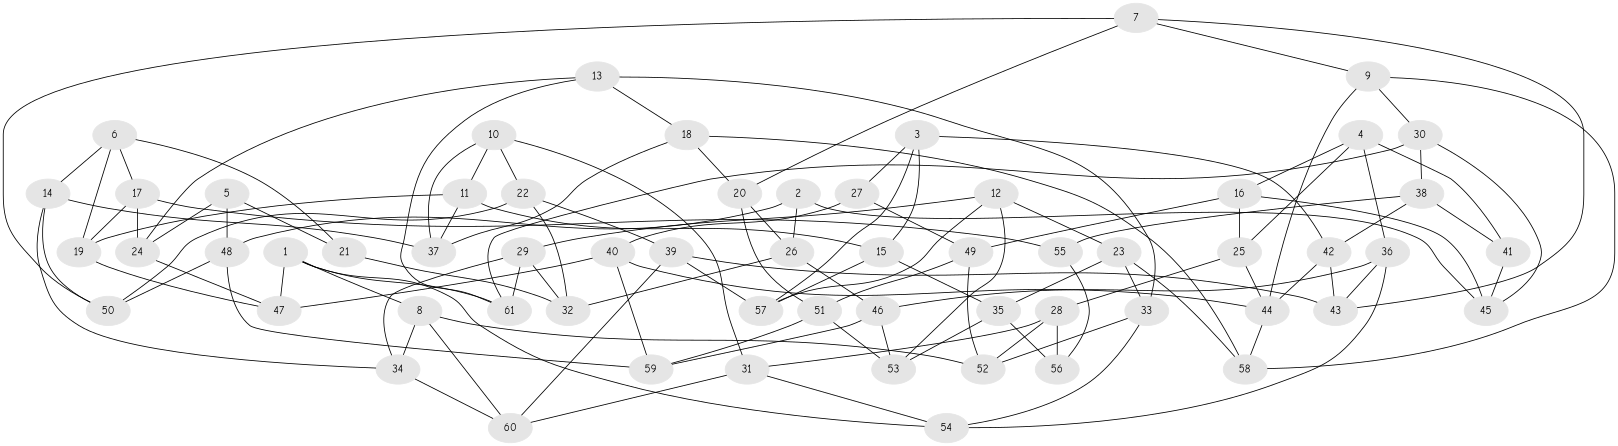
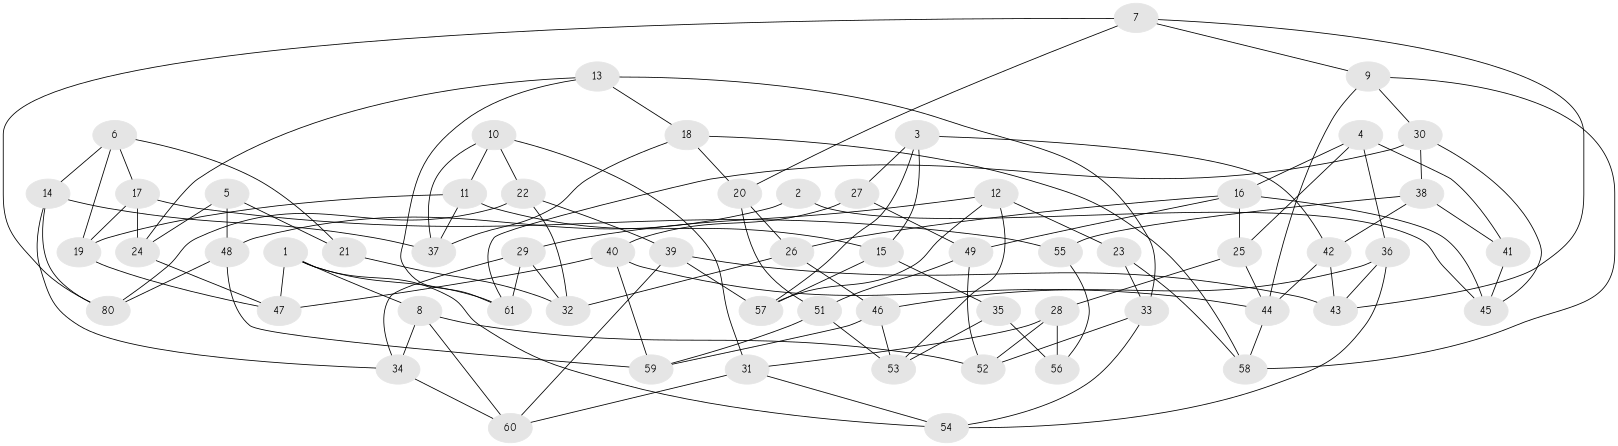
  graph {
    fontname="Comic Neue"
    node [color=gray90 fontname="Comic Neue" style=filled]
    edge [fontname="Comic Neue"]
    1
    8
    47
    54
    61
    34
    52
    60
    2
    26
    45
    48
    21
    32
    46
-   50
+   50 [label=80]
    59
    3
    15
    27
    42
    57
    35
    49
    40
    43
    44
    4
    16
    25
    36
    41
    28
    5
    24
    6
    14
    17
    19
    37
    55
    7
    9
    20
    30
    58
    51
    38
    10
    11
    22
    31
    39
    12
    23
    29
    53
    33
    13
    18
    56
    1 -- 8
    1 -- 47
    1 -- 54
    1 -- 61
    8 -- 34
    8 -- 52
    8 -- 60
    34 -- 60
-   2 -- 26
+   16 -- 26
    2 -- 45
    2 -- 48
    26 -- 32
    26 -- 46
    48 -- 50
    48 -- 59
    21 -- 32
    46 -- 59
    46 -- 53
    3 -- 15
    3 -- 27
    3 -- 42
    3 -- 57
    15 -- 57
    15 -- 35
    27 -- 49
    27 -- 40
    42 -- 43
    42 -- 44
    35 -- 53
    35 -- 56
    49 -- 52
    49 -- 51
    40 -- 47
    40 -- 59
    40 -- 44
    44 -- 58
    4 -- 16
    4 -- 25
    4 -- 36
    4 -- 41
    16 -- 45
    16 -- 49
    16 -- 25
    25 -- 44
    25 -- 28
    36 -- 54
    36 -- 46
    36 -- 43
    41 -- 45
    28 -- 52
    28 -- 31
    28 -- 56
    5 -- 48
    5 -- 21
    5 -- 24
    24 -- 47
    6 -- 21
    6 -- 14
    6 -- 17
    6 -- 19
    14 -- 34
    14 -- 50
    14 -- 37
    17 -- 24
    17 -- 19
    17 -- 55
    19 -- 47
    55 -- 56
    7 -- 50
    7 -- 43
    7 -- 9
    7 -- 20
    9 -- 44
    9 -- 30
    9 -- 58
    20 -- 26
    20 -- 51
    30 -- 61
    30 -- 45
    30 -- 38
    51 -- 59
    51 -- 53
    38 -- 42
    38 -- 41
    38 -- 55
    10 -- 37
    10 -- 11
    10 -- 22
    10 -- 31
    11 -- 15
    11 -- 19
    11 -- 37
    22 -- 32
    22 -- 50
    22 -- 39
    31 -- 54
    31 -- 60
    39 -- 60
    39 -- 57
    39 -- 43
    12 -- 57
    12 -- 23
    12 -- 29
    12 -- 53
-   23 -- 35
    23 -- 58
    23 -- 33
    29 -- 61
    29 -- 34
    29 -- 32
    33 -- 54
    33 -- 52
    13 -- 61
    13 -- 24
    13 -- 33
    13 -- 18
    18 -- 37
    18 -- 20
    18 -- 58
  }
